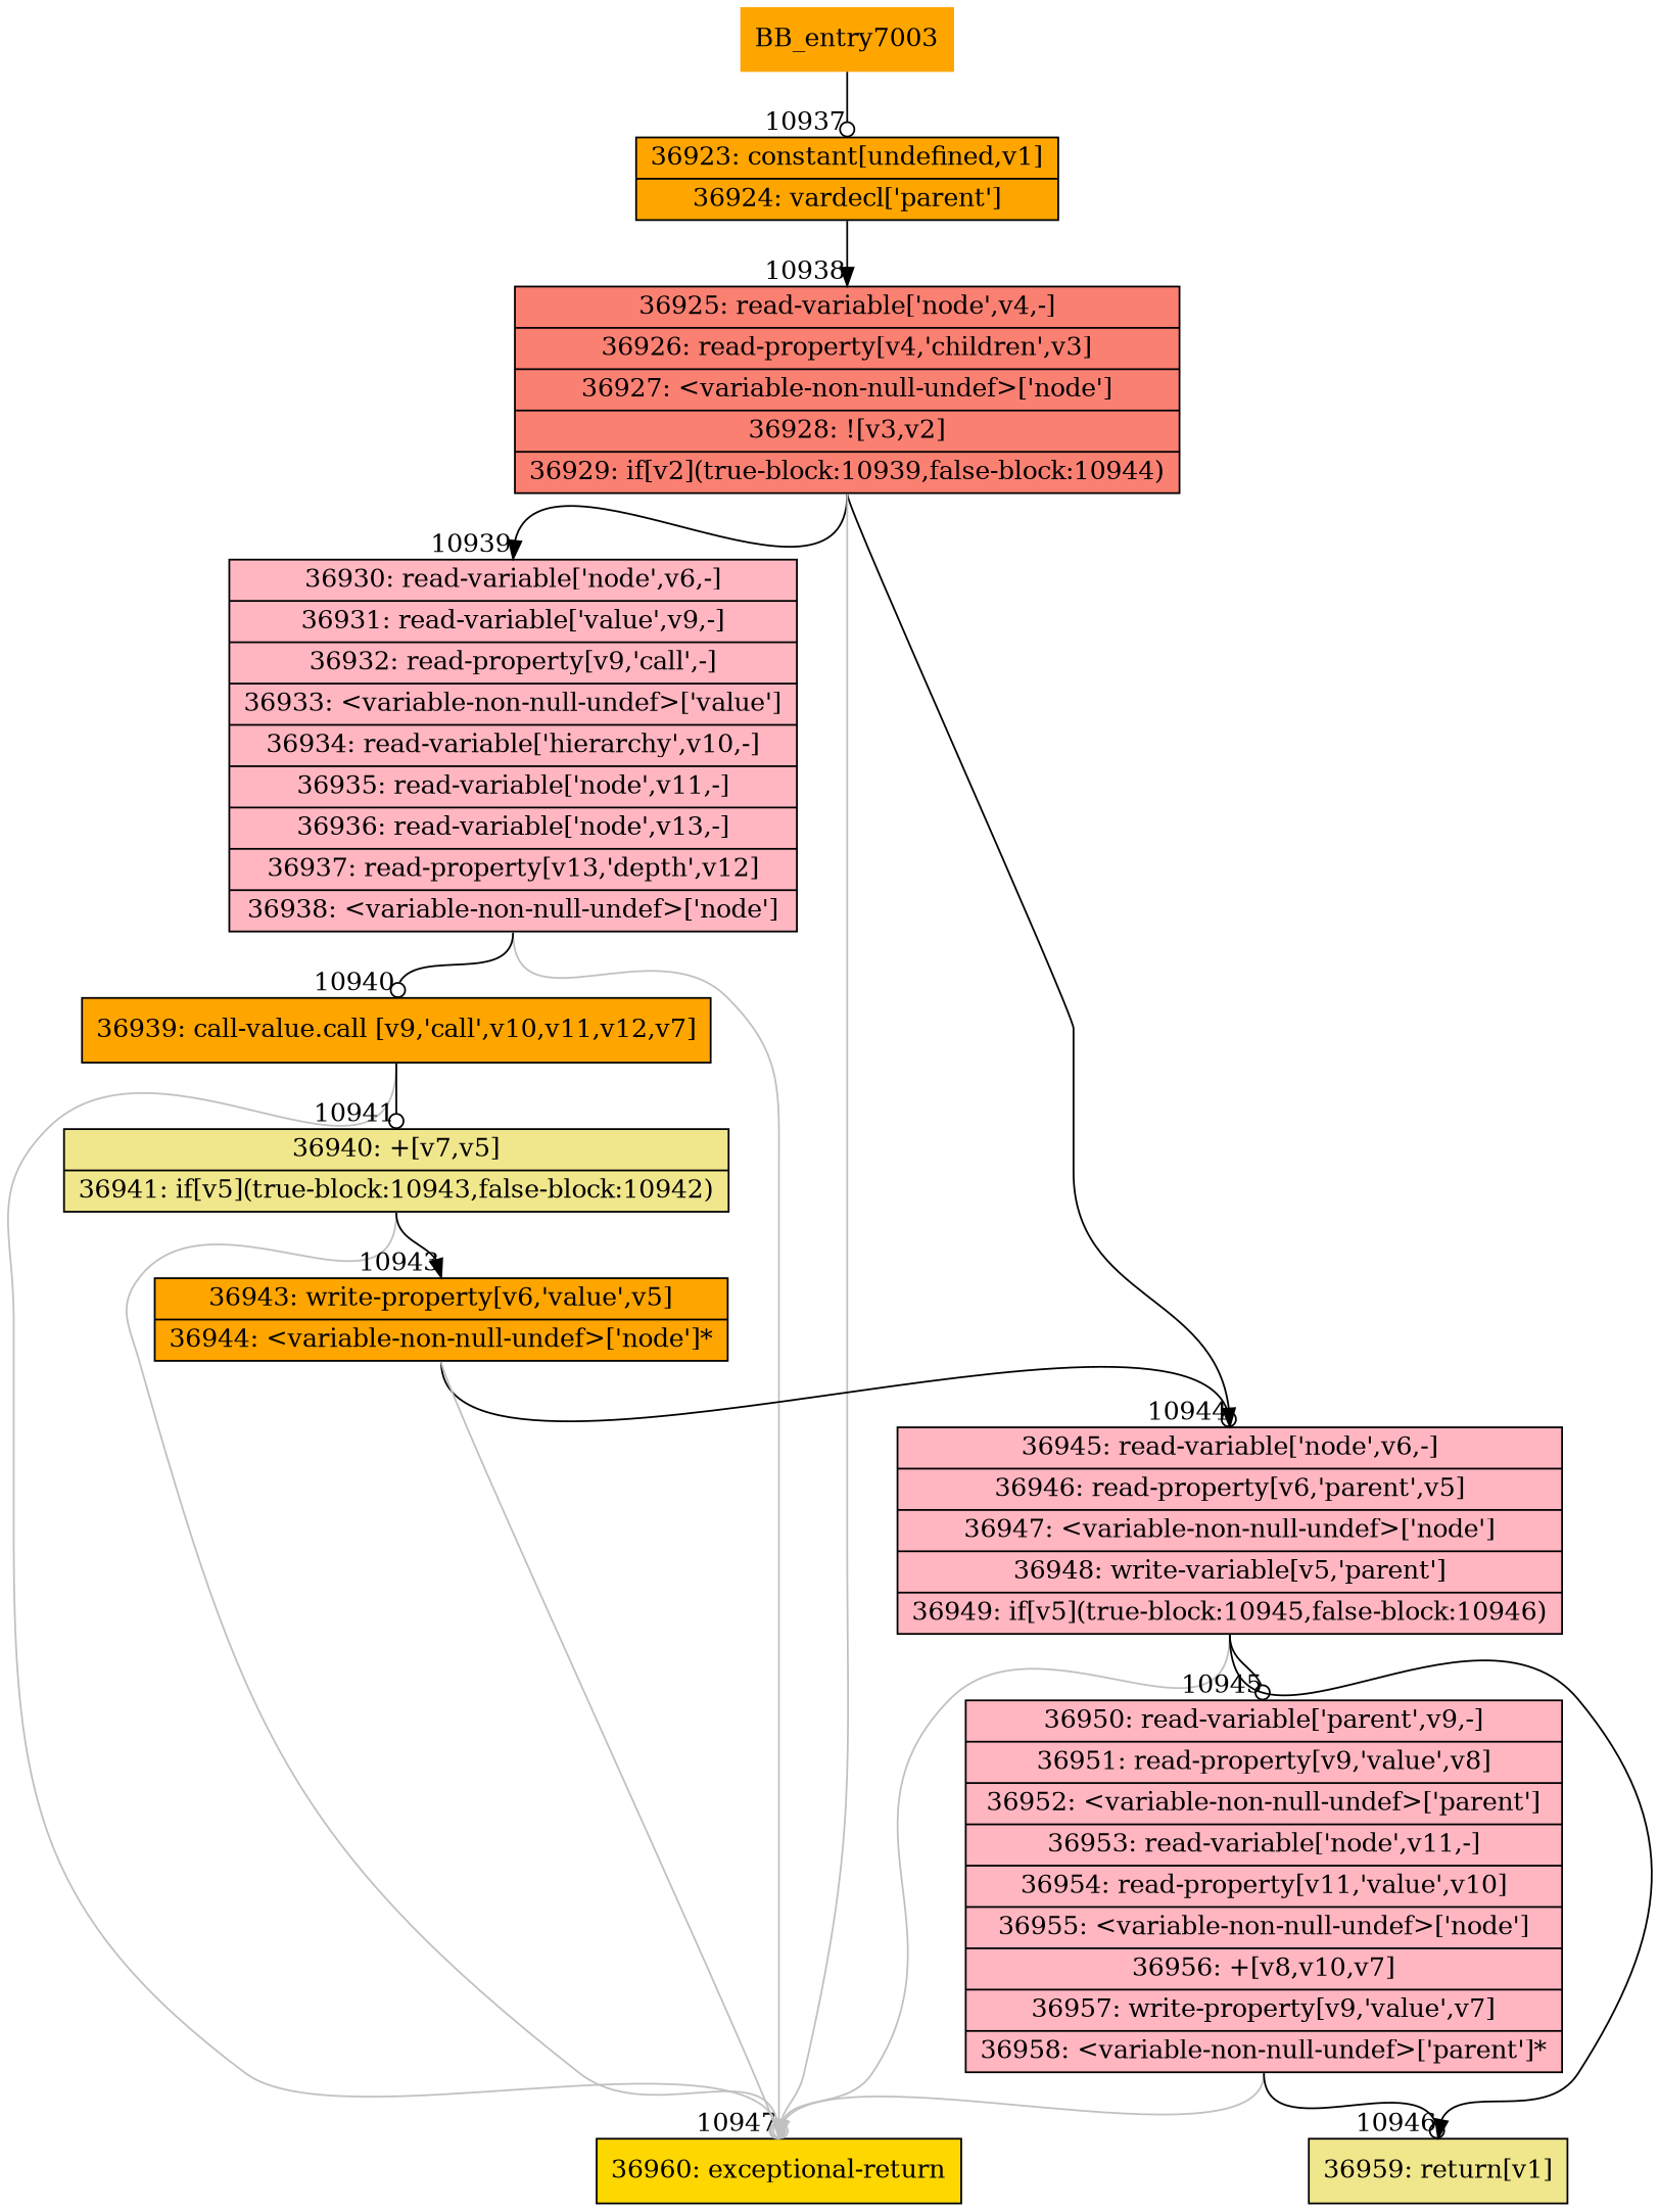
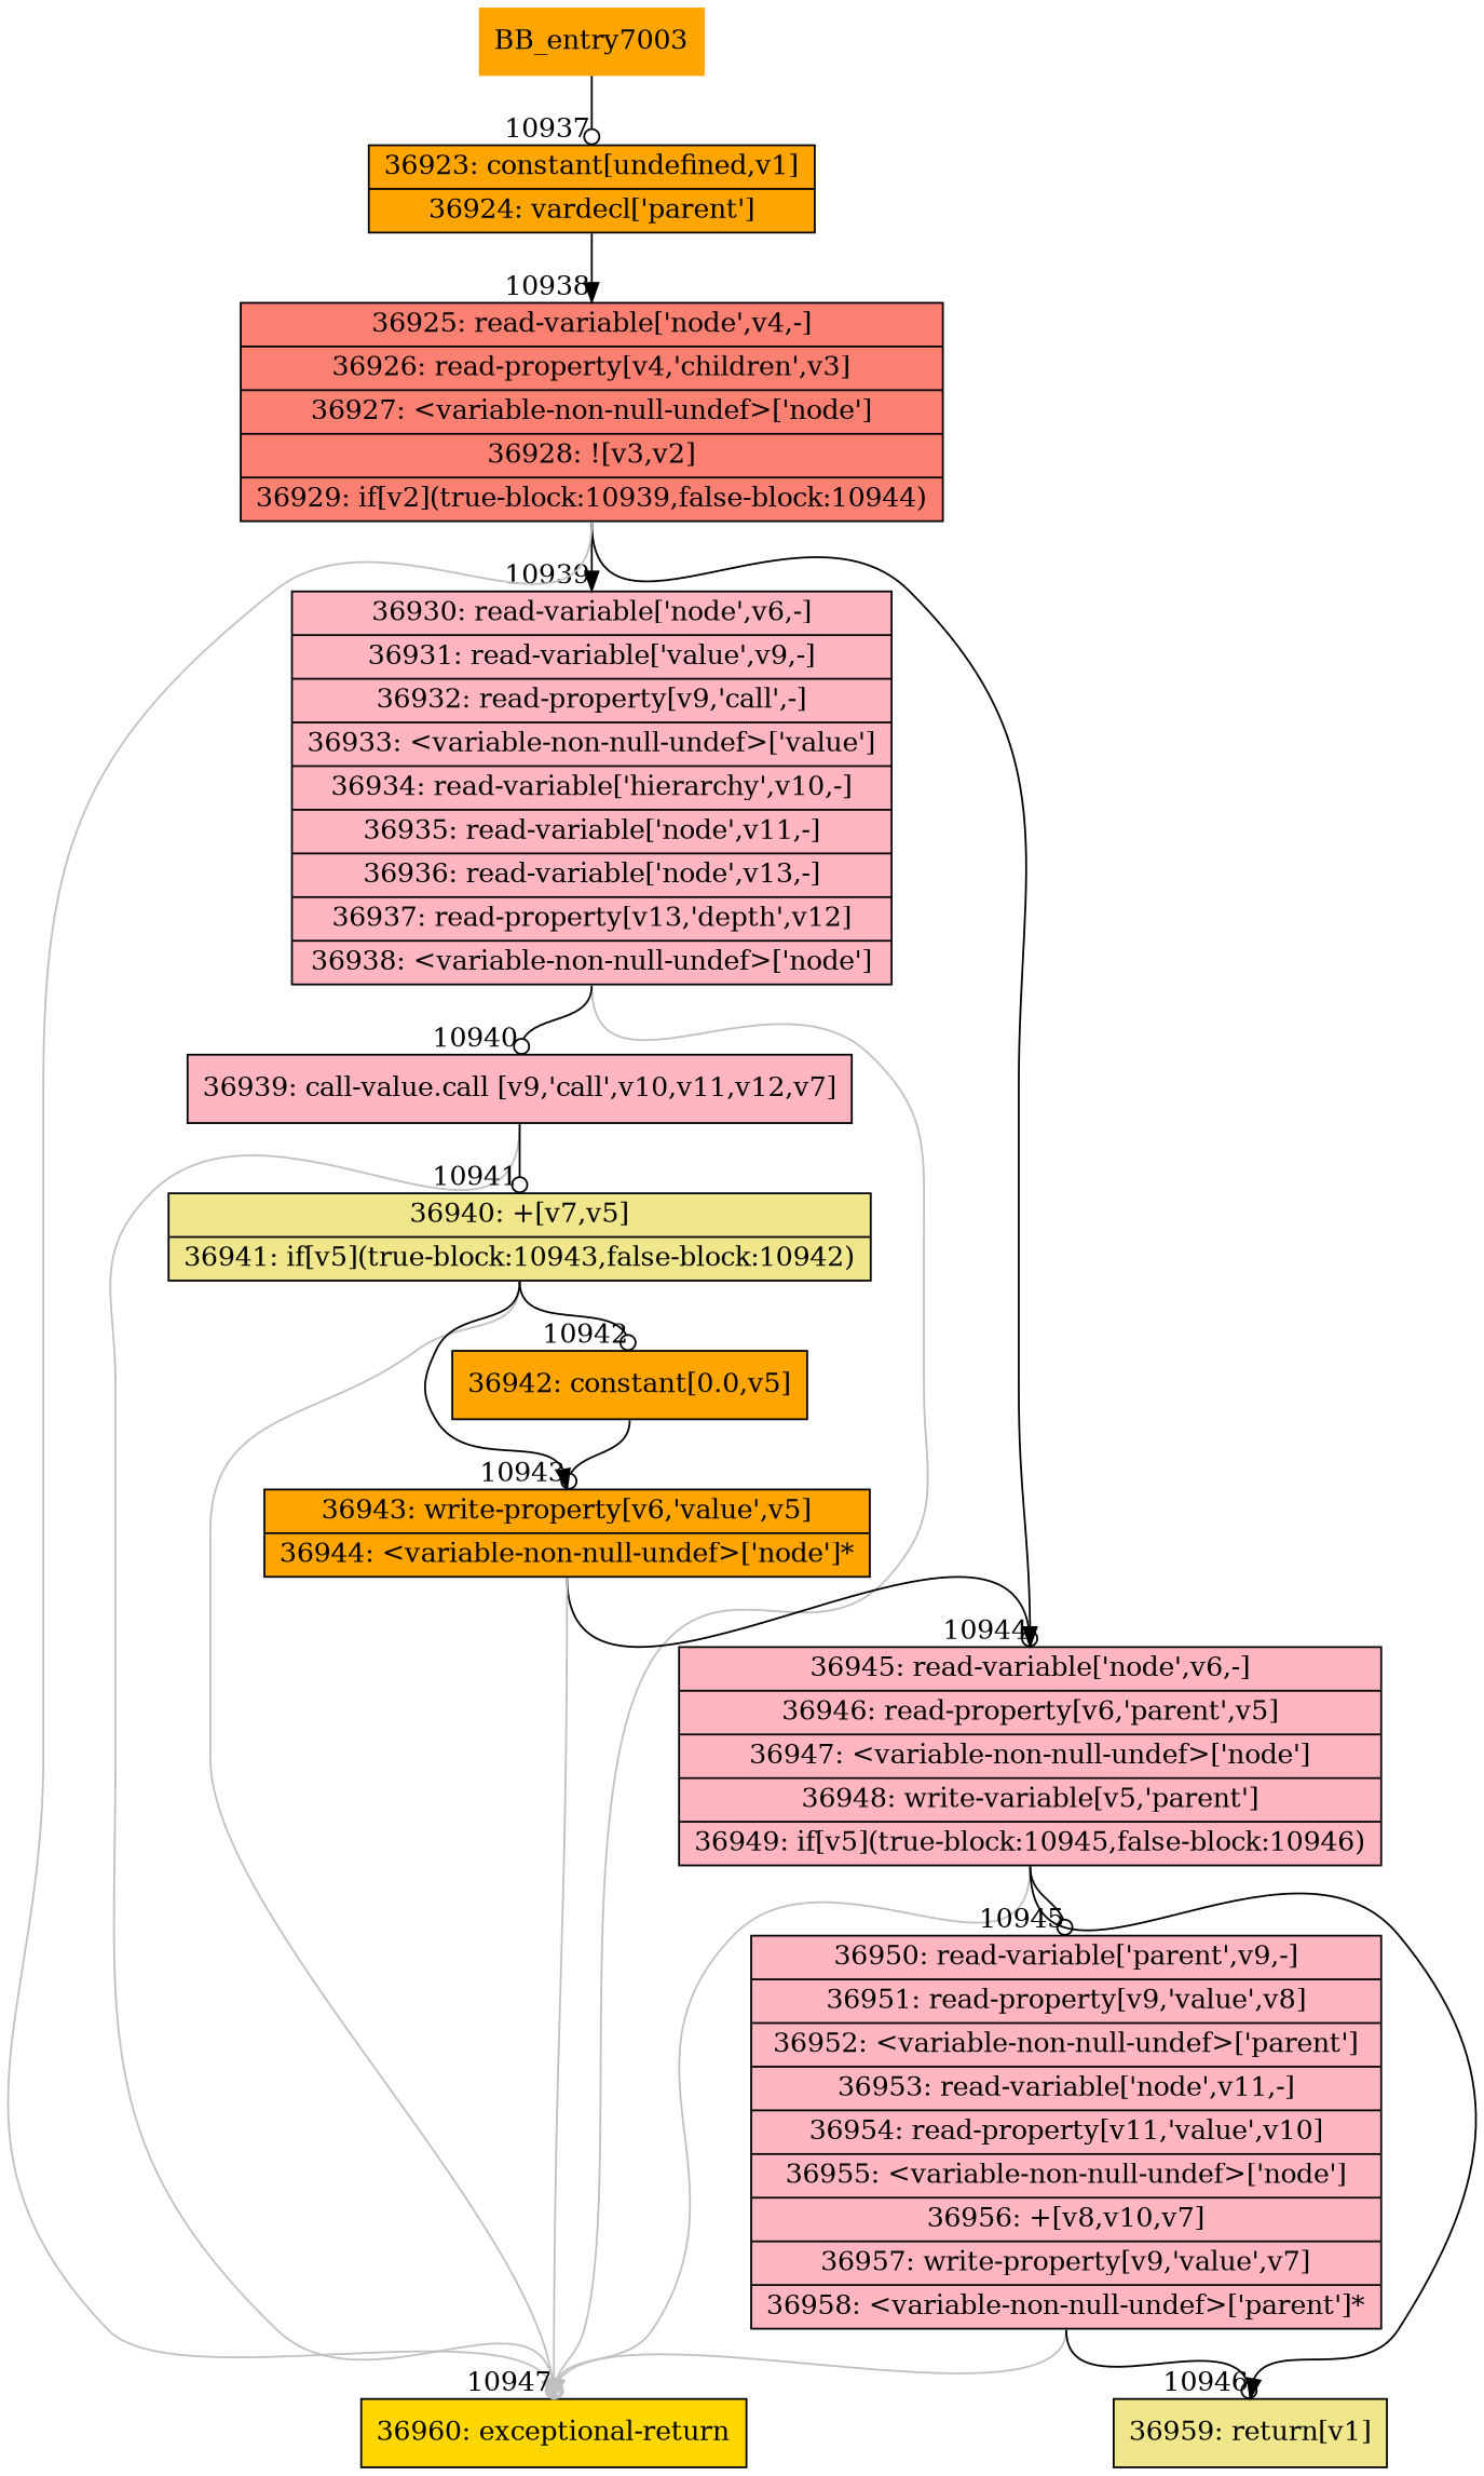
  digraph {
    rankdir=TD
    node [fillcolor=orange shape=record style=filled]
    edge [arrowhead=odot headport=n tailport=s]
    n1 [label=BB_entry7003 shape=none]
    n2 [label="{36923: constant[undefined,v1]|36924: vardecl['parent']}"]
    n3 [fillcolor=salmon label="{36925: read-variable['node',v4,-]|36926: read-property[v4,'children',v3]|36927: \<variable-non-null-undef\>['node']|36928: ![v3,v2]|36929: if[v2](true-block:10939,false-block:10944)}"]
    n4 [fillcolor=lightpink label="{36930: read-variable['node',v6,-]|36931: read-variable['value',v9,-]|36932: read-property[v9,'call',-]|36933: \<variable-non-null-undef\>['value']|36934: read-variable['hierarchy',v10,-]|36935: read-variable['node',v11,-]|36936: read-variable['node',v13,-]|36937: read-property[v13,'depth',v12]|36938: \<variable-non-null-undef\>['node']}"]
    n5 [fillcolor=lightpink label="{36945: read-variable['node',v6,-]|36946: read-property[v6,'parent',v5]|36947: \<variable-non-null-undef\>['node']|36948: write-variable[v5,'parent']|36949: if[v5](true-block:10945,false-block:10946)}"]
    n6 [fillcolor=gold label="{36960: exceptional-return}"]
-   n7 [label="{36939: call-value.call [v9,'call',v10,v11,v12,v7]}"]
+   n7 [fillcolor=lightpink label="{36939: call-value.call [v9,'call',v10,v11,v12,v7]}"]
    n8 [fillcolor=lightpink label="{36950: read-variable['parent',v9,-]|36951: read-property[v9,'value',v8]|36952: \<variable-non-null-undef\>['parent']|36953: read-variable['node',v11,-]|36954: read-property[v11,'value',v10]|36955: \<variable-non-null-undef\>['node']|36956: +[v8,v10,v7]|36957: write-property[v9,'value',v7]|36958: \<variable-non-null-undef\>['parent']*}"]
    n9 [fillcolor=khaki label="{36959: return[v1]}"]
    n10 [fillcolor=khaki label="{36940: +[v7,v5]|36941: if[v5](true-block:10943,false-block:10942)}"]
    n11 [label="{36943: write-property[v6,'value',v5]|36944: \<variable-non-null-undef\>['node']*}"]
+   n12 [label="{36942: constant[0.0,v5]}"]
    n1 -> n2 [headlabel="    10937"]
    n2 -> n3 [arrowhead=normal headlabel="      10938"]
    n3 -> n4 [arrowhead=normal headlabel="      10939"]
    n3 -> n5 [arrowhead=normal headlabel="      10944"]
    n3 -> n6 [arrowhead=normal color=gray headlabel="      10947"]
    n4 -> n6 [arrowhead=normal color=gray]
    n4 -> n7 [headlabel="      10940"]
    n5 -> n6 [arrowhead=normal color=gray]
    n5 -> n8 [headlabel="      10945"]
    n5 -> n9 [arrowhead=normal headlabel="      10946"]
    n7 -> n6 [color=gray]
    n7 -> n10 [headlabel="      10941"]
    n8 -> n6 [color=gray]
    n8 -> n9
    n10 -> n6 [color=gray]
    n10 -> n11 [arrowhead=normal headlabel="      10943"]
+   n10 -> n12 [headlabel="      10942"]
    n11 -> n5
    n11 -> n6 [color=gray]
+   n12 -> n11
  }
